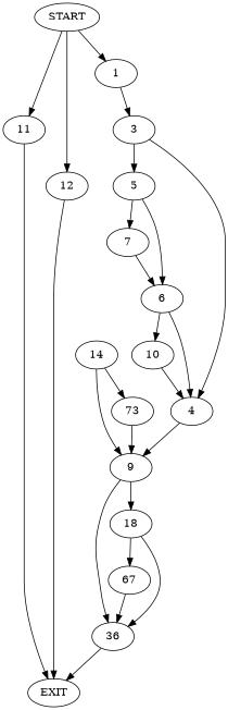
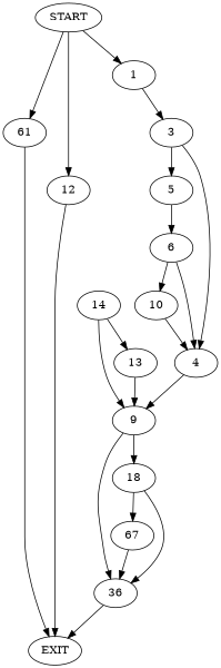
  digraph {
    n1 [label=START]
    1
-   11
+   11 [label=61]
    12
    3
    n6 [label=EXIT]
    4
    5
    9
    6
-   7
    n12 [label=18]
    n13 [label=36]
    10
-   13 [label=73]
+   13
    14
    n17 [label=67]
    n1 -> 1
    n1 -> 11
    n1 -> 12
    1 -> 3
    11 -> n6
    12 -> n6
    3 -> 4
    3 -> 5
    4 -> 9
    5 -> 6
-   5 -> 7
    9 -> n12
    9 -> n13
    6 -> 4
    6 -> 10
-   7 -> 6
    n12 -> n13
    n12 -> n17
    n13 -> n6
    10 -> 4
    13 -> 9
    14 -> 9
    14 -> 13
    n17 -> n13
  }
